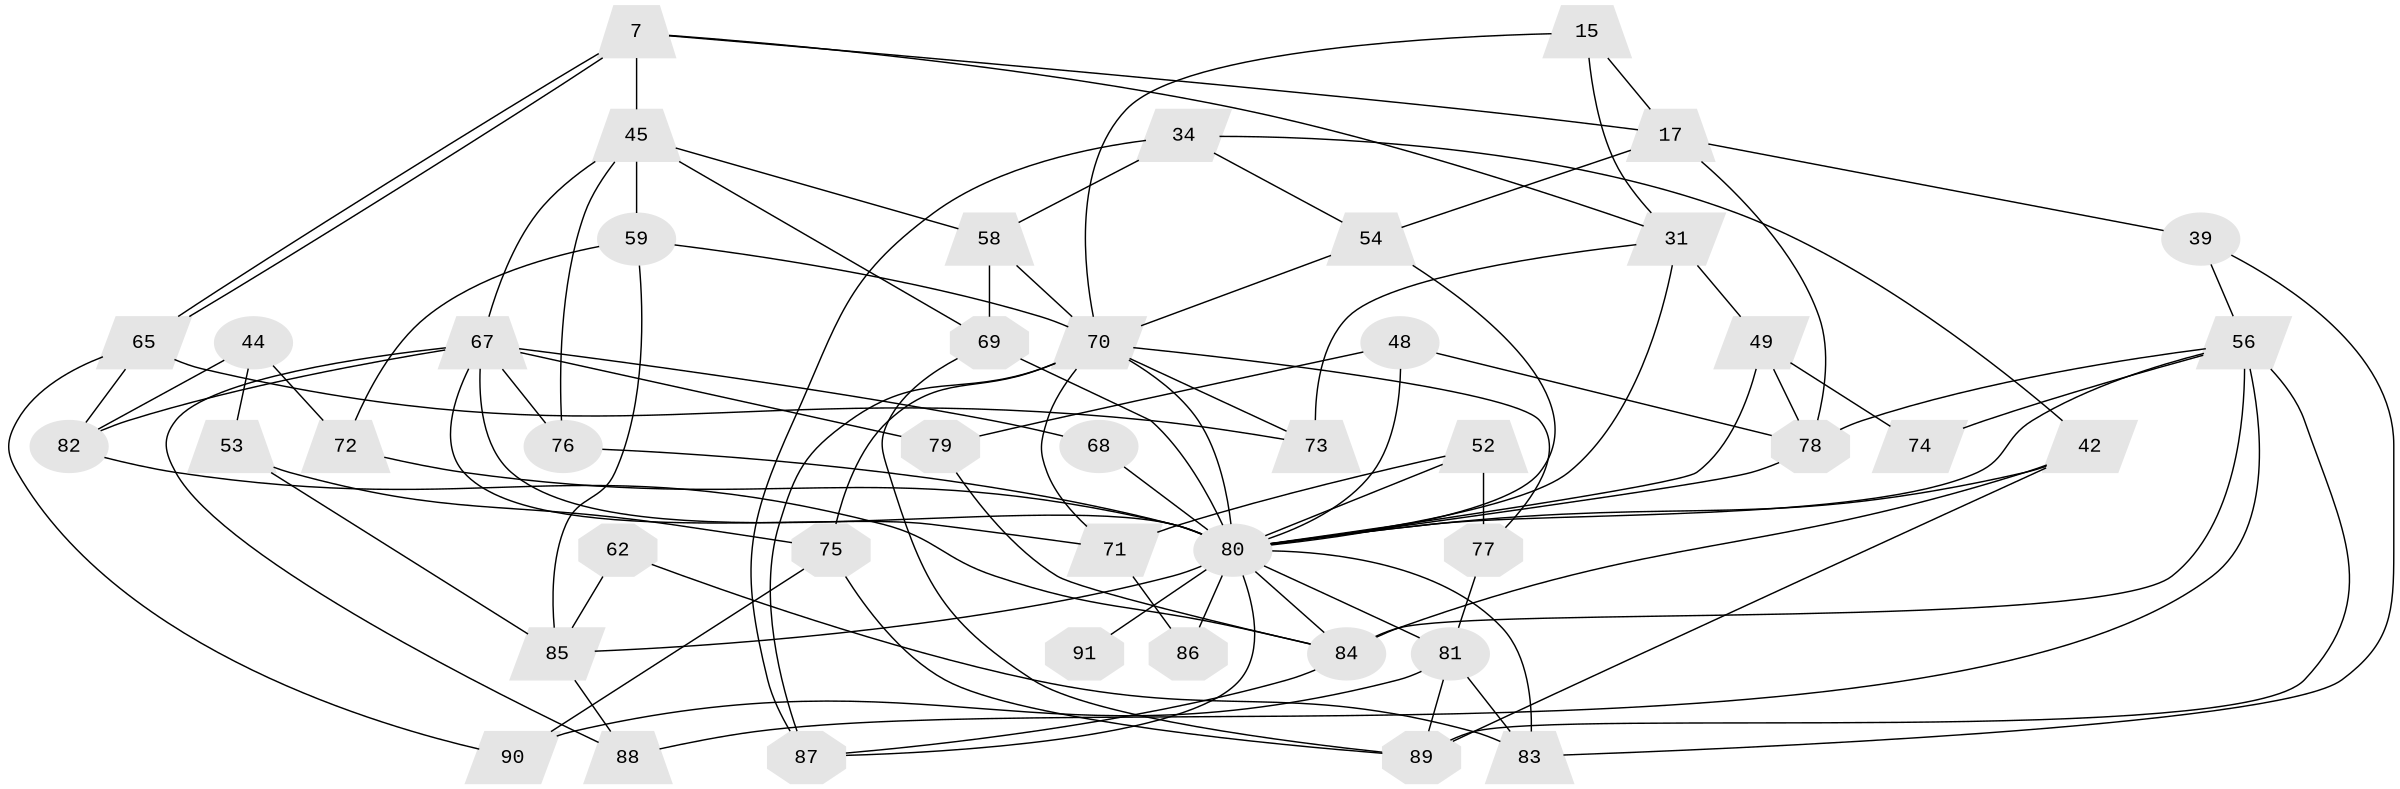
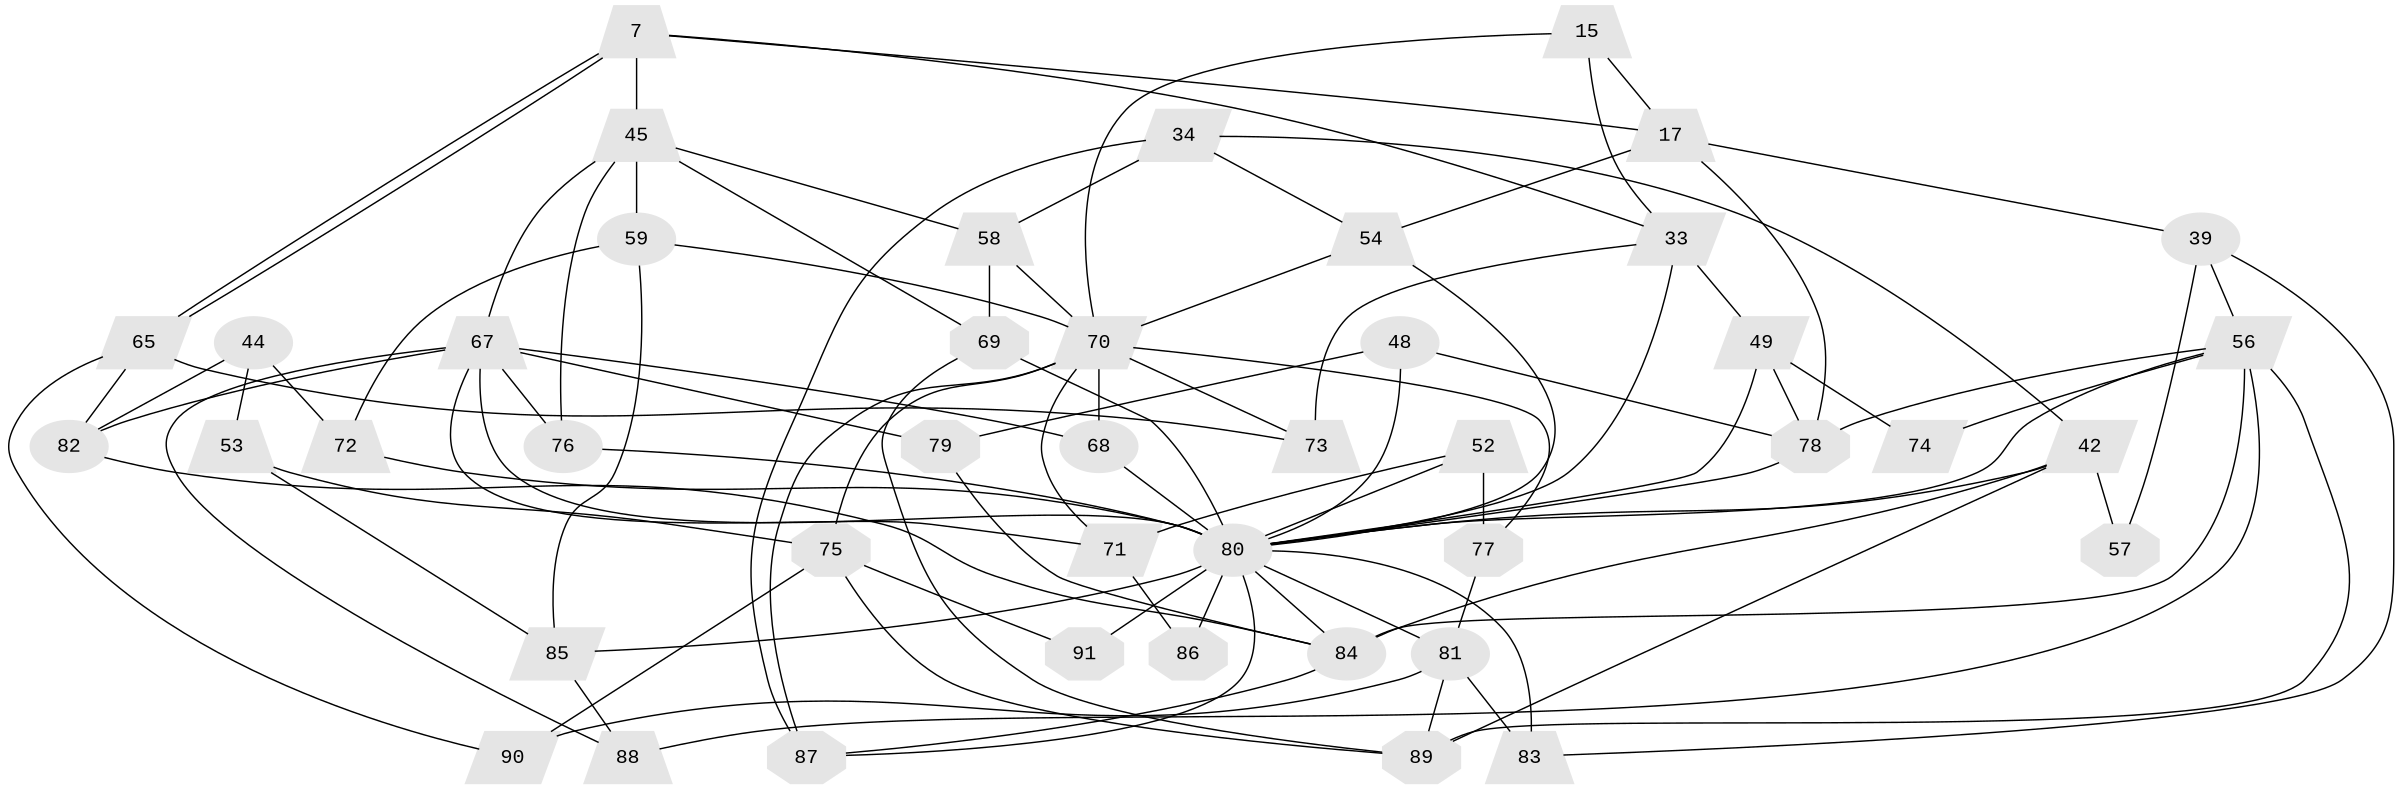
  graph {
    fontname="Liberation Mono"
    node [color=gray90 fontname="Liberation Mono" shape=trapezium style=filled]
    edge [fontname="Liberation Mono"]
    7 [super="+2"]
    17 [super="+8"]
-   33 [shape=parallelogram super="+10" label=31]
+   33 [shape=parallelogram super="+10"]
    45 [super="+4"]
    65 [shape=parallelogram]
    39 [shape=ellipse]
    54 [super="+43"]
    78 [shape=octagon super="+21"]
    49 [shape=parallelogram]
    73
    80 [shape=ellipse super="+32+66+60+63+61"]
    58 [super="+36"]
    67 [super="+55+47"]
    59 [shape=ellipse super="+18+51"]
    69 [shape=octagon super="+31+35+13"]
    76 [shape=ellipse]
    82 [shape=ellipse super="+6"]
    90 [shape=parallelogram]
    15
    70 [shape=parallelogram super="+5+40+29"]
    87 [shape=octagon super="+64"]
    71 [shape=parallelogram]
    77 [shape=octagon super="+1+14"]
    75 [shape=octagon super="+46"]
    56 [shape=parallelogram super="+24+41"]
+   57 [shape=octagon]
    83
    74 [shape=parallelogram]
    84 [shape=ellipse super="+16"]
    85 [shape=parallelogram]
    86 [shape=octagon]
    91 [shape=octagon super="+25"]
    81 [shape=ellipse super="+19"]
    34 [shape=parallelogram super="+9"]
    42 [shape=parallelogram]
    89 [shape=octagon]
    88
    79 [shape=octagon]
    68 [shape=ellipse]
    53 [super="+38"]
    44 [shape=ellipse]
    72
    48 [shape=ellipse super="+22"]
    52
-   62 [shape=octagon]
    7 -- 17
    7 -- 33
    7 -- 45 [weight=2]
    7 -- 65
    7 -- 65
    17 -- 39
    17 -- 54 [weight=2]
    17 -- 78 [weight=2]
    33 -- 49 [weight=2]
    33 -- 73
    33 -- 80 [weight=2]
    45 -- 58
    45 -- 67
    45 -- 59 [weight=2]
    45 -- 69
    45 -- 76
    65 -- 73
    65 -- 82
    65 -- 90
    39 -- 56
+   39 -- 57
    39 -- 83
    54 -- 80
    54 -- 70 [weight=2]
    78 -- 80
    49 -- 78 [weight=2]
    49 -- 80
    49 -- 74
    80 -- 87
    80 -- 83
    80 -- 84
    80 -- 85
    80 -- 86 [weight=2]
    80 -- 91 [weight=5]
    80 -- 81
    58 -- 69 [weight=2]
    58 -- 70
    67 -- 80
    67 -- 76 [weight=2]
    67 -- 82
    67 -- 71
    67 -- 88
    67 -- 79
    67 -- 68 [weight=3]
    59 -- 70
    59 -- 85
    59 -- 72
    69 -- 80 [weight=2]
    69 -- 89
    76 -- 80
    82 -- 84
    15 -- 17
    15 -- 33
    15 -- 70
    70 -- 73
-   70 -- 80 [weight=6]
+   70 -- 68 [weight=6]
    70 -- 87
    70 -- 71
    70 -- 77
    70 -- 75 [weight=4]
    71 -- 86
    77 -- 81
    75 -- 90
+   75 -- 91
    75 -- 89
    56 -- 78 [weight=2]
    56 -- 80
    56 -- 74
    56 -- 84 [weight=2]
    56 -- 89
    56 -- 88
    84 -- 87
    85 -- 88
    81 -- 90
    81 -- 83
    81 -- 89
    34 -- 54
    34 -- 58
    34 -- 87 [weight=2]
    34 -- 42
    42 -- 80
+   42 -- 57
    42 -- 84
    42 -- 89
    79 -- 84
    68 -- 80
    53 -- 75 [weight=3]
    53 -- 85
    44 -- 82
    44 -- 53
    44 -- 72
    72 -- 80
    48 -- 78
    48 -- 80
    48 -- 79
    52 -- 80 [weight=3]
    52 -- 71
    52 -- 77 [weight=2]
-   62 -- 83
-   62 -- 85
  }
